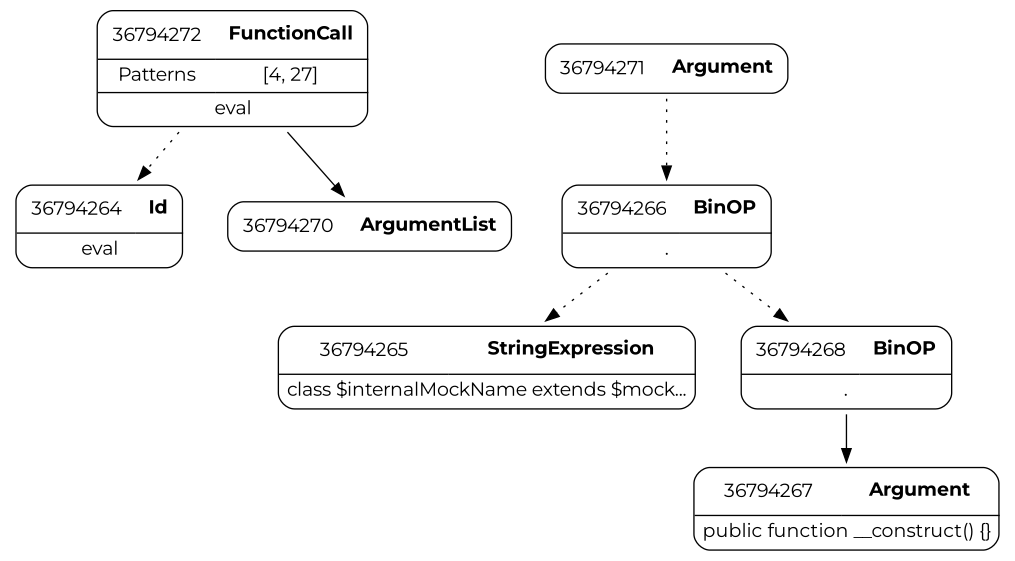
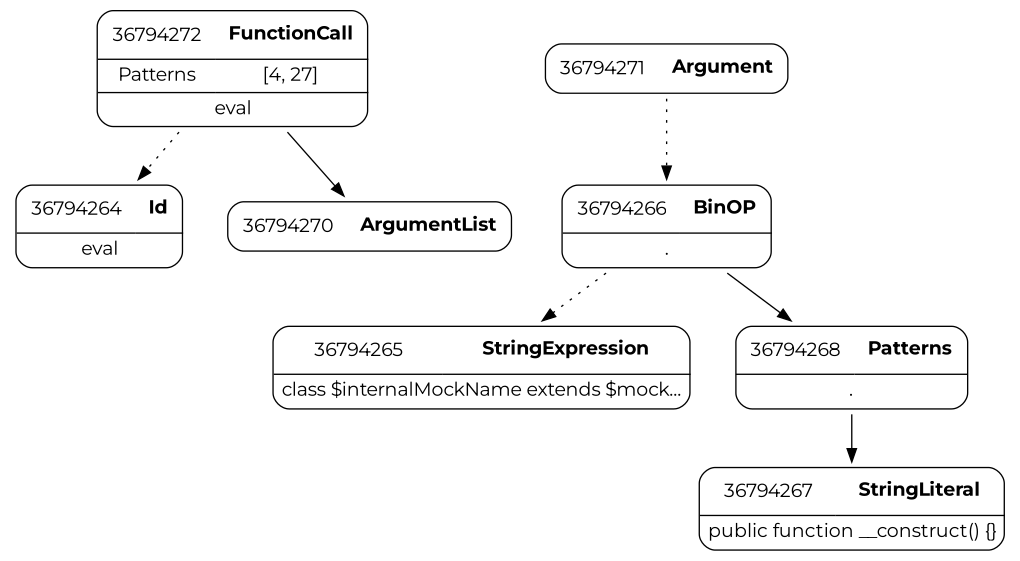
  digraph {
    fontname=Montserrat
    node [fontname=Montserrat shape=none]
    edge [fontname=Montserrat style=dotted weight=2]
    n1 [label=<<TABLE border='1' cellspacing='0' cellpadding='10' style='rounded' ><TR><TD border='0'>36794272</TD><TD border='0'><B>FunctionCall</B></TD></TR><HR/><TR><TD border='0' cellpadding='5'>Patterns</TD><TD border='0' cellpadding='5'>[4, 27]</TD></TR><HR/><TR><TD border='0' cellpadding='5' colspan='2'>eval</TD></TR></TABLE>>]
    n2 [label=<<TABLE border='1' cellspacing='0' cellpadding='10' style='rounded' ><TR><TD border='0'>36794264</TD><TD border='0'><B>Id</B></TD></TR><HR/><TR><TD border='0' cellpadding='5' colspan='2'>eval</TD></TR></TABLE>>]
    n3 [label=<<TABLE border='1' cellspacing='0' cellpadding='10' style='rounded' ><TR><TD border='0'>36794270</TD><TD border='0'><B>ArgumentList</B></TD></TR></TABLE>>]
    n4 [label=<<TABLE border='1' cellspacing='0' cellpadding='10' style='rounded' ><TR><TD border='0'>36794271</TD><TD border='0'><B>Argument</B></TD></TR></TABLE>>]
    n5 [label=<<TABLE border='1' cellspacing='0' cellpadding='10' style='rounded' ><TR><TD border='0'>36794266</TD><TD border='0'><B>BinOP</B></TD></TR><HR/><TR><TD border='0' cellpadding='5' colspan='2'>.</TD></TR></TABLE>>]
    n6 [label=<<TABLE border='1' cellspacing='0' cellpadding='10' style='rounded' ><TR><TD border='0'>36794265</TD><TD border='0'><B>StringExpression</B></TD></TR><HR/><TR><TD border='0' cellpadding='5' colspan='2'>class $internalMockName extends $mock...</TD></TR></TABLE>>]
-   n7 [label=<<TABLE border='1' cellspacing='0' cellpadding='10' style='rounded' ><TR><TD border='0'>36794267</TD><TD border='0'><B>Argument</B></TD></TR><HR/><TR><TD border='0' cellpadding='5' colspan='2'>public function __construct() {}</TD></TR></TABLE>>]
-   n8 [label=<<TABLE border='1' cellspacing='0' cellpadding='10' style='rounded' ><TR><TD border='0'>36794268</TD><TD border='0'><B>BinOP</B></TD></TR><HR/><TR><TD border='0' cellpadding='5' colspan='2'>.</TD></TR></TABLE>>]
+   n7 [label=<<TABLE border='1' cellspacing='0' cellpadding='10' style='rounded' ><TR><TD border='0'>36794267</TD><TD border='0'><B>StringLiteral</B></TD></TR><HR/><TR><TD border='0' cellpadding='5' colspan='2'>public function __construct() {}</TD></TR></TABLE>>]
+   n8 [label=<<TABLE border='1' cellspacing='0' cellpadding='10' style='rounded' ><TR><TD border='0'>36794268</TD><TD border='0'><B>Patterns</B></TD></TR><HR/><TR><TD border='0' cellpadding='5' colspan='2'>.</TD></TR></TABLE>>]
    n1 -> n2
    n1 -> n3 [style=solid]
    n4 -> n5
    n5 -> n6
-   n5 -> n8
+   n5 -> n8 [style=solid]
    n8 -> n7 [style=solid]
  }
